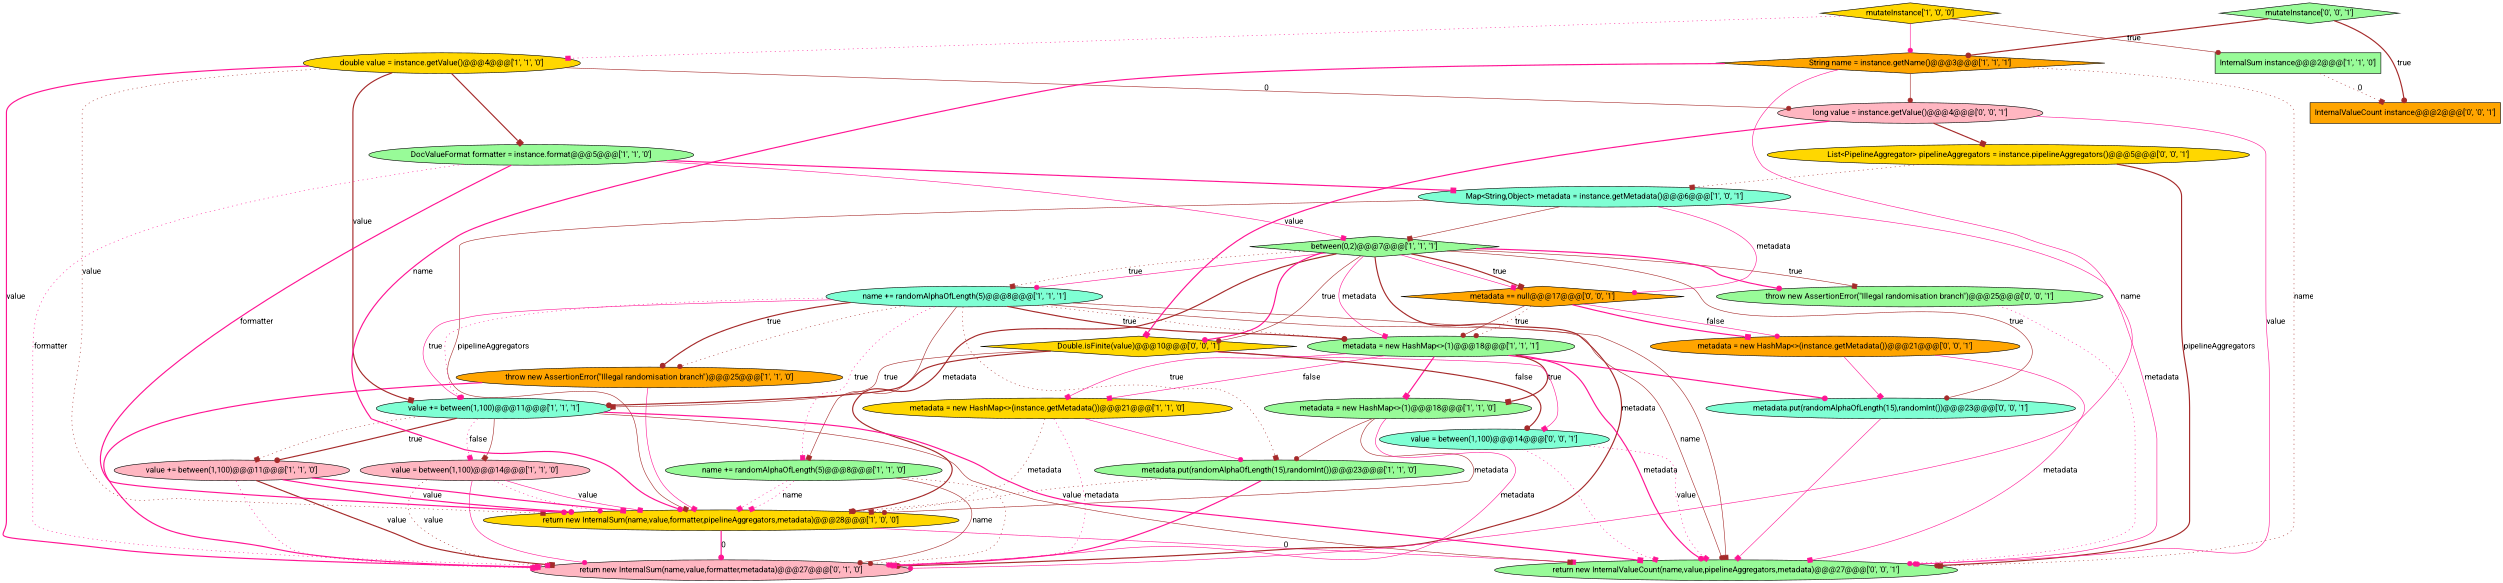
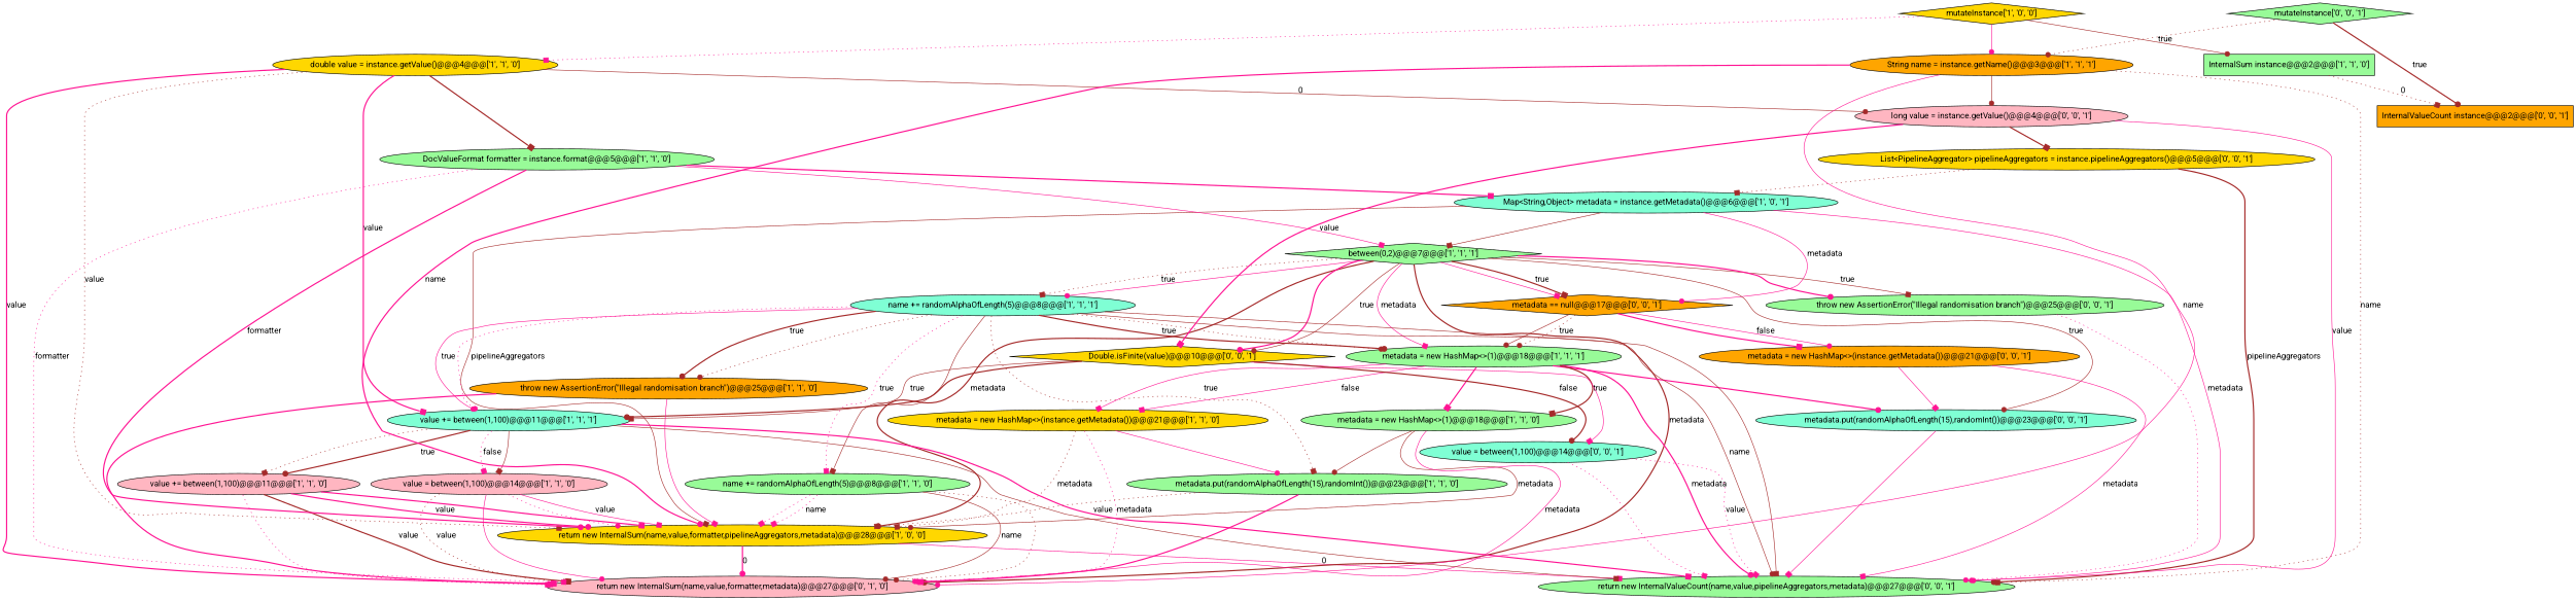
  digraph {
    fontname=Roboto
    node [fillcolor=palegreen fontname=Roboto shape=ellipse style=filled]
    edge [arrowhead=box color=deeppink fontname=Roboto style=solid]
    n1 [fillcolor=gold label="List<PipelineAggregator> pipelineAggregators = instance.pipelineAggregators()@@@5@@@['0', '0', '1']"]
    n2 [label="return new InternalValueCount(name,value,pipelineAggregators,metadata)@@@27@@@['0', '0', '1']"]
    n3 [fillcolor=aquamarine label="Map<String,Object> metadata = instance.getMetadata()@@@6@@@['1', '0', '1']"]
    n4 [fillcolor=orange label="metadata == null@@@17@@@['0', '0', '1']" shape=diamond]
    n5 [fillcolor=gold label="return new InternalSum(name,value,formatter,pipelineAggregators,metadata)@@@28@@@['1', '0', '0']"]
    n6 [label="between(0,2)@@@7@@@['1', '1', '1']" shape=diamond]
    n7 [label="metadata = new HashMap<>(1)@@@18@@@['1', '1', '1']"]
    n8 [fillcolor=orange label="metadata = new HashMap<>(instance.getMetadata())@@@21@@@['0', '0', '1']"]
    n9 [fillcolor=gold label="metadata = new HashMap<>(instance.getMetadata())@@@21@@@['1', '1', '0']"]
    n10 [fillcolor=aquamarine label="metadata.put(randomAlphaOfLength(15),randomInt())@@@23@@@['0', '0', '1']"]
    n11 [label="metadata = new HashMap<>(1)@@@18@@@['1', '1', '0']"]
    n12 [fillcolor=lightpink label="return new InternalSum(name,value,formatter,metadata)@@@27@@@['0', '1', '0']"]
    n13 [fillcolor=aquamarine label="name += randomAlphaOfLength(5)@@@8@@@['1', '1', '1']"]
    n14 [fillcolor=gold label="Double.isFinite(value)@@@10@@@['0', '0', '1']" shape=diamond]
    n15 [label="throw new AssertionError(\"Illegal randomisation branch\")@@@25@@@['0', '0', '1']"]
    n16 [label="name += randomAlphaOfLength(5)@@@8@@@['1', '1', '0']"]
    n17 [fillcolor=aquamarine label="value += between(1,100)@@@11@@@['1', '1', '1']"]
    n18 [label="metadata.put(randomAlphaOfLength(15),randomInt())@@@23@@@['1', '1', '0']"]
    n19 [fillcolor=orange label="throw new AssertionError(\"Illegal randomisation branch\")@@@25@@@['1', '1', '0']"]
    n20 [fillcolor=lightpink label="value = between(1,100)@@@14@@@['1', '1', '0']"]
    n21 [fillcolor=lightpink label="value += between(1,100)@@@11@@@['1', '1', '0']"]
    n22 [fillcolor=gold label="double value = instance.getValue()@@@4@@@['1', '1', '0']"]
    n23 [fillcolor=lightpink label="long value = instance.getValue()@@@4@@@['0', '0', '1']"]
    n24 [label="DocValueFormat formatter = instance.format@@@5@@@['1', '1', '0']"]
    n25 [fillcolor=orange label="InternalValueCount instance@@@2@@@['0', '0', '1']" shape=box]
    n26 [fillcolor=aquamarine label="value = between(1,100)@@@14@@@['0', '0', '1']"]
-   n27 [fillcolor=orange label="String name = instance.getName()@@@3@@@['1', '1', '1']" shape=diamond]
+   n27 [fillcolor=orange label="String name = instance.getName()@@@3@@@['1', '1', '1']"]
    n28 [label="InternalSum instance@@@2@@@['1', '1', '0']" shape=box]
    n29 [label="mutateInstance['0', '0', '1']" shape=diamond]
    n30 [fillcolor=gold label="mutateInstance['1', '0', '0']" shape=diamond]
    n1 -> n2 [arrowhead=dot color=brown label=pipelineAggregators style=bold]
    n1 -> n3 [color=brown style=dotted]
    n3 -> n2 [arrowhead=dot label=metadata]
    n3 -> n4 [arrowhead=dot label=metadata]
    n3 -> n5 [color=brown label=pipelineAggregators]
    n3 -> n6 [color=brown]
    n4 -> n7 [arrowhead=dot color=brown]
    n4 -> n7 [arrowhead=dot color=brown label=true style=dotted]
    n4 -> n8 [arrowhead=dot label=false]
    n4 -> n8 [style=bold]
    n5 -> n2 [label=0]
    n5 -> n12 [arrowhead=dot label=0 style=bold]
    n6 -> n4
    n6 -> n4 [color=brown label=true style=bold]
    n6 -> n5 [arrowhead=dot color=brown label=metadata style=bold]
    n6 -> n7 [label=metadata]
    n6 -> n10 [arrowhead=dot color=brown label=true]
    n6 -> n12 [arrowhead=dot color=brown label=metadata style=bold]
    n6 -> n13 [arrowhead=dot]
    n6 -> n13 [color=brown label=true style=dotted]
    n6 -> n14 [arrowhead=dot style=bold]
    n6 -> n14 [arrowhead=dot color=brown label=true]
    n6 -> n15 [color=brown label=true]
    n6 -> n15 [arrowhead=dot style=bold]
    n7 -> n2 [arrowhead=dot label=metadata style=bold]
    n7 -> n9
    n7 -> n9 [label=false]
    n7 -> n10 [arrowhead=dot style=bold]
    n7 -> n11 [color=brown label=true style=bold]
    n7 -> n11 [style=bold]
    n8 -> n2 [label=metadata]
    n8 -> n10
    n9 -> n5 [color=brown label=metadata style=dotted]
    n9 -> n12 [arrowhead=dot label=metadata style=dotted]
    n9 -> n18 [arrowhead=dot]
    n10 -> n2
    n11 -> n5 [arrowhead=dot color=brown label=metadata]
    n11 -> n12 [arrowhead=dot label=metadata]
    n11 -> n18 [arrowhead=dot color=brown]
    n13 -> n2 [color=brown]
    n13 -> n2 [arrowhead=dot color=brown label=name]
    n13 -> n7 [arrowhead=dot color=brown label=true style=bold]
    n13 -> n7 [arrowhead=dot color=brown style=dotted]
    n13 -> n16 [label=true style=dotted]
    n13 -> n16 [color=brown]
    n13 -> n17 [arrowhead=dot style=dotted]
    n13 -> n17 [arrowhead=dot label=true]
    n13 -> n18 [color=brown label=true style=dotted]
    n13 -> n19 [arrowhead=dot color=brown style=dotted]
    n13 -> n19 [arrowhead=dot color=brown label=true style=bold]
    n14 -> n17 [color=brown label=true]
    n14 -> n17 [arrowhead=dot color=brown style=bold]
    n14 -> n26
    n14 -> n26 [arrowhead=dot color=brown label=false style=bold]
    n15 -> n2 [arrowhead=dot style=dotted]
    n16 -> n5 [style=dotted]
    n16 -> n5 [label=name style=dotted]
    n16 -> n12 [arrowhead=dot color=brown style=dotted]
    n16 -> n12 [arrowhead=dot color=brown label=name]
    n17 -> n2 [color=brown]
    n17 -> n2 [label=value style=bold]
    n17 -> n20 [color=brown]
    n17 -> n20 [label=false style=dotted]
    n17 -> n21 [color=brown style=dotted]
    n17 -> n21 [arrowhead=dot color=brown label=true style=bold]
    n18 -> n5 [color=brown style=dotted]
    n18 -> n12 [style=bold]
    n19 -> n5
    n19 -> n12 [style=bold]
    n20 -> n5 [label=value]
    n20 -> n5 [arrowhead=dot style=dotted]
    n20 -> n12 [color=brown label=value style=dotted]
    n20 -> n12 [arrowhead=dot]
    n21 -> n5 [style=bold]
    n21 -> n5 [arrowhead=dot label=value style=bold]
    n21 -> n12 [style=dotted]
    n21 -> n12 [color=brown label=value style=bold]
    n22 -> n5 [color=brown label=value style=dotted]
    n22 -> n12 [label=value style=bold]
-   n22 -> n17 [color=brown label=value style=bold]
+   n22 -> n17 [label=value style=bold]
    n22 -> n23 [arrowhead=dot color=brown label=0]
    n22 -> n24 [color=brown style=bold]
    n23 -> n1 [color=brown style=bold]
    n23 -> n2 [arrowhead=dot label=value]
    n23 -> n14 [label=value style=bold]
    n24 -> n3 [style=bold]
    n24 -> n5 [arrowhead=dot label=formatter style=bold]
    n24 -> n6
    n24 -> n12 [label=formatter style=dotted]
    n26 -> n2 [label=value style=dotted]
    n26 -> n2 [style=dotted]
    n27 -> n2 [color=brown label=name style=dotted]
    n27 -> n5 [arrowhead=dot label=name style=bold]
    n27 -> n12 [arrowhead=dot label=name]
    n27 -> n23 [arrowhead=dot color=brown]
    n28 -> n25 [color=brown label=0 style=dotted]
    n29 -> n25 [arrowhead=dot color=brown label=true style=bold]
-   n29 -> n27 [arrowhead=dot color=brown style=bold]
+   n29 -> n27 [arrowhead=dot color=brown style=dotted]
    n30 -> n22 [style=dotted]
    n30 -> n27 [arrowhead=dot]
    n30 -> n28 [arrowhead=dot color=brown label=true]
  }
